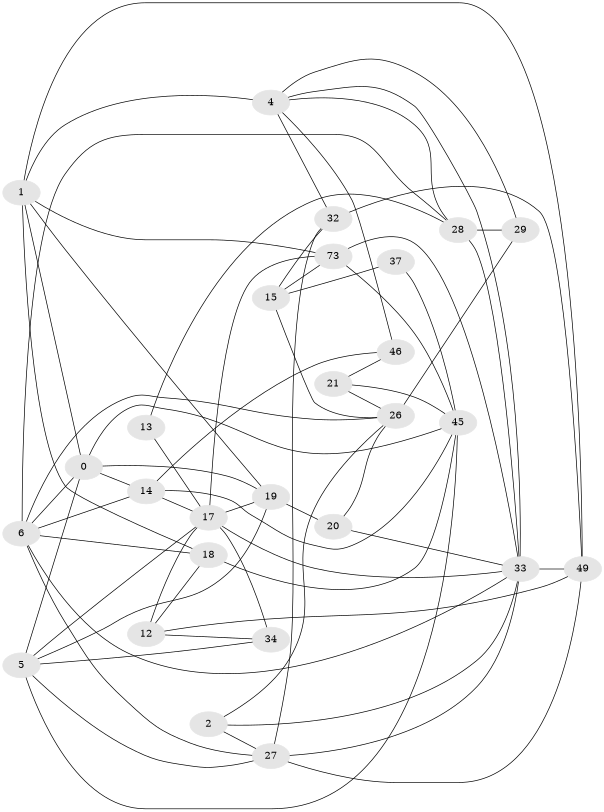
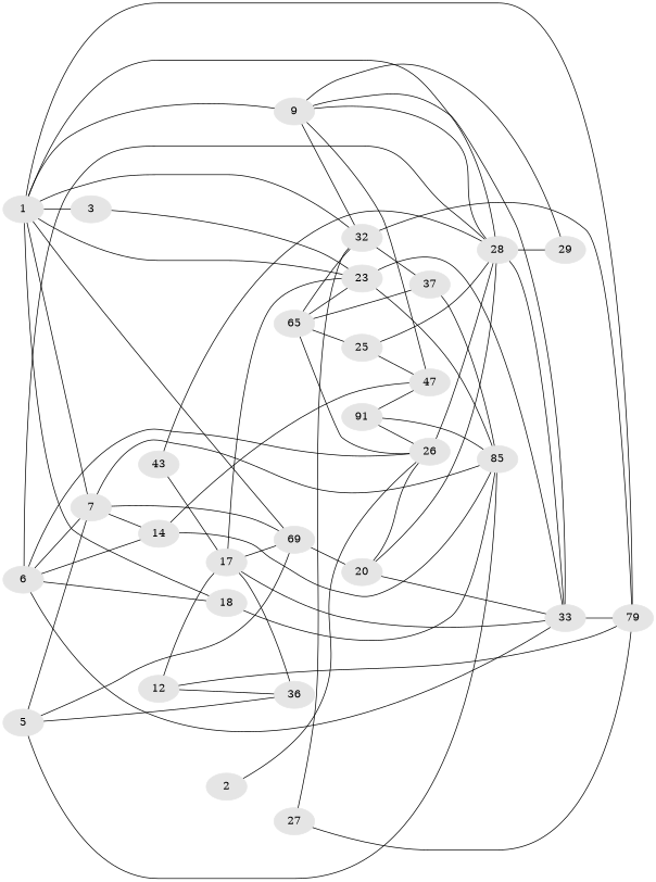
  graph {
    rankdir=LR
    node [color=gray90 style=filled]
    1 [super="+11"]
-   4 [super="+10"]
-   7 [super="+8" label=0]
+   3
+   4 [super="+10" label=9]
+   7 [super="+8"]
    18 [super="+35"]
-   19 [super="+31"]
-   23 [super="+43" label=73]
+   19 [super="+31" label=69]
+   23 [super="+43"]
    28 [super="+52"]
    32 [super="+38"]
-   49
+   49 [label=79]
    33 [super="+42"]
    29
-   46 [super="+48"]
-   45 [super="+50"]
+   46 [super="+48" label=47]
+   45 [super="+50" label=85]
    14 [super="+39"]
    20
    37 [super="+51"]
    26 [super="+30"]
    2
    27 [super="+44"]
    5 [super="+24"]
    17 [super="+41"]
-   34 [super="+36"]
+   34 [super="+36" label=36]
    6 [super="+16"]
-   21 [super="+47"]
-   15 [super="+40"]
+   21 [super="+47" label=91]
+   15 [super="+40" label=65]
+   25
    12 [super="+22"]
-   13
+   13 [label=43]
+   1 -- 3
    1 -- 4
    1 -- 7
    1 -- 18
    1 -- 19
    1 -- 23
+   1 -- 28
+   1 -- 32
    1 -- 49
+   3 -- 23
    4 -- 28
    4 -- 32
    4 -- 33
    4 -- 29
    4 -- 46
    7 -- 19
    7 -- 45
    7 -- 14
    18 -- 45
    19 -- 20
    23 -- 33
    23 -- 45
    28 -- 33
    28 -- 29
    32 -- 49
+   32 -- 37
    33 -- 49
    14 -- 46
    14 -- 45
-   14 -- 17
+   20 -- 28
    20 -- 33
    20 -- 26
    37 -- 45 [weight=2]
-   26 -- 29
-   2 -- 33
+   26 -- 28
    2 -- 26
-   2 -- 27
    27 -- 32
    27 -- 49
-   27 -- 33
    5 -- 7
    5 -- 19
    5 -- 45
-   5 -- 27
-   5 -- 17
    5 -- 34
    17 -- 19
    17 -- 23
    17 -- 33
    17 -- 34
    6 -- 7
    6 -- 18
    6 -- 28
    6 -- 33
    6 -- 14
    6 -- 26
-   6 -- 27
    21 -- 46
    21 -- 45
    21 -- 26
    15 -- 23
    15 -- 32
    15 -- 37
    15 -- 26
-   12 -- 18
+   15 -- 25
+   25 -- 28 [weight=2]
+   25 -- 46
    12 -- 49
    12 -- 17
    12 -- 34
    13 -- 28
    13 -- 17
  }
